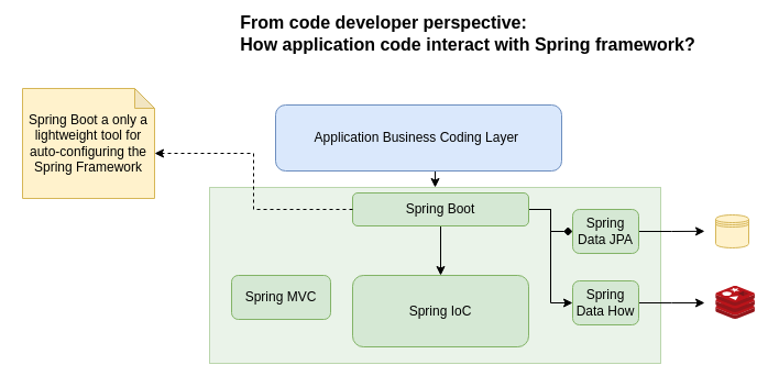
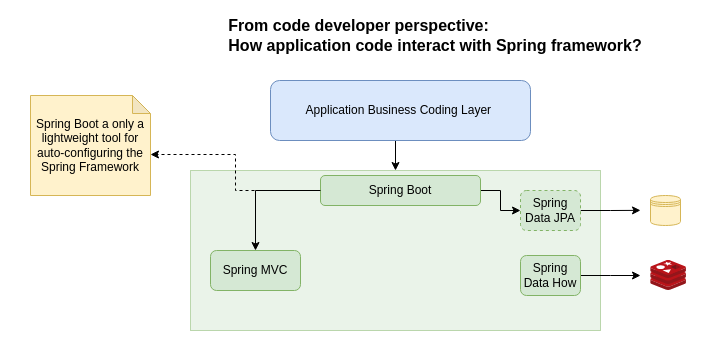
  <mxCell id="0" />
  <mxCell id="1" parent="0" />
  <mxCell id="2" value="" style="rounded=0;whiteSpace=wrap;html=1;opacity=50;fillColor=#d5e8d4;strokeColor=#82b366;" parent="1" vertex="1"><mxGeometry x="190" y="170" width="410" height="160" as="geometry" /></mxCell>
- <mxCell id="3" style="edgeStyle=orthogonalEdgeStyle;rounded=0;orthogonalLoop=1;jettySize=auto;html=1;exitX=0.5;exitY=1;exitDx=0;exitDy=0;entryX=0.5;entryY=0;entryDx=0;entryDy=0;" parent="1" source="7" target="10" edge="1"><mxGeometry relative="1" as="geometry" /></mxCell>
- <mxCell id="4" style="edgeStyle=orthogonalEdgeStyle;rounded=0;orthogonalLoop=1;jettySize=auto;html=1;exitX=1;exitY=0.5;exitDx=0;exitDy=0;entryX=0;entryY=0.5;entryDx=0;entryDy=0;endArrow=diamond;" parent="1" source="7" target="12" edge="1"><mxGeometry relative="1" as="geometry" /></mxCell>
- <mxCell id="5" style="edgeStyle=orthogonalEdgeStyle;rounded=0;orthogonalLoop=1;jettySize=auto;html=1;exitX=1;exitY=0.5;exitDx=0;exitDy=0;entryX=0;entryY=0.5;entryDx=0;entryDy=0;" parent="1" source="7" target="14" edge="1"><mxGeometry relative="1" as="geometry" /></mxCell>
+ <mxCell id="4" style="edgeStyle=orthogonalEdgeStyle;rounded=0;orthogonalLoop=1;jettySize=auto;html=1;exitX=1;exitY=0.5;exitDx=0;exitDy=0;entryX=0;entryY=0.5;entryDx=0;entryDy=0;" parent="1" source="7" target="12" edge="1"><mxGeometry relative="1" as="geometry" /></mxCell>
+ <mxCell id="6" style="edgeStyle=orthogonalEdgeStyle;rounded=0;orthogonalLoop=1;jettySize=auto;html=1;exitX=0;exitY=0.5;exitDx=0;exitDy=0;entryX=0.5;entryY=0;entryDx=0;entryDy=0;" parent="1" source="7" target="20" edge="1"><mxGeometry relative="1" as="geometry" /></mxCell>
  <mxCell id="7" value="Spring Boot" style="rounded=1;whiteSpace=wrap;html=1;fillColor=#d5e8d4;strokeColor=#82b366;" parent="1" vertex="1"><mxGeometry x="320" y="175" width="160" height="30" as="geometry" /></mxCell>
  <mxCell id="8" style="edgeStyle=orthogonalEdgeStyle;rounded=0;orthogonalLoop=1;jettySize=auto;html=1;exitX=0.5;exitY=1;exitDx=0;exitDy=0;entryX=0.5;entryY=0;entryDx=0;entryDy=0;" parent="1" source="9" target="2" edge="1"><mxGeometry relative="1" as="geometry" /></mxCell>
- <mxCell id="9" value="Application Business Coding Layer&amp;nbsp;" style="rounded=1;whiteSpace=wrap;html=1;fillColor=#dae8fc;strokeColor=#6c8ebf;" parent="1" vertex="1"><mxGeometry x="250" y="95" width="260" height="60" as="geometry" /></mxCell>
- <mxCell id="10" value="Spring IoC" style="rounded=1;whiteSpace=wrap;html=1;fillColor=#d5e8d4;strokeColor=#82b366;" parent="1" vertex="1"><mxGeometry x="320" y="250" width="160" height="65" as="geometry" /></mxCell>
+ <mxCell id="9" value="Application Business Coding Layer&amp;nbsp;" style="rounded=1;whiteSpace=wrap;html=1;fillColor=#dae8fc;strokeColor=#6c8ebf;" parent="1" vertex="1"><mxGeometry x="270" y="80" width="260" height="60" as="geometry" /></mxCell>
  <mxCell id="11" style="edgeStyle=orthogonalEdgeStyle;rounded=0;orthogonalLoop=1;jettySize=auto;html=1;exitX=1;exitY=0.5;exitDx=0;exitDy=0;" parent="1" source="12" edge="1"><mxGeometry relative="1" as="geometry"><mxPoint x="640" y="209.857" as="targetPoint" /></mxGeometry></mxCell>
- <mxCell id="12" value="Spring Data JPA" style="rounded=1;whiteSpace=wrap;html=1;fillColor=#d5e8d4;strokeColor=#82b366;" parent="1" vertex="1"><mxGeometry x="520" y="190" width="60" height="40" as="geometry" /></mxCell>
+ <mxCell id="12" value="Spring Data JPA" style="rounded=1;whiteSpace=wrap;html=1;fillColor=#d5e8d4;strokeColor=#82b366;dashed=1;" parent="1" vertex="1"><mxGeometry x="520" y="190" width="60" height="40" as="geometry" /></mxCell>
  <mxCell id="13" style="edgeStyle=orthogonalEdgeStyle;rounded=0;orthogonalLoop=1;jettySize=auto;html=1;exitX=1;exitY=0.5;exitDx=0;exitDy=0;" parent="1" source="14" edge="1"><mxGeometry relative="1" as="geometry"><mxPoint x="640" y="275" as="targetPoint" /></mxGeometry></mxCell>
  <mxCell id="14" value="Spring Data How" style="rounded=1;whiteSpace=wrap;html=1;fillColor=#d5e8d4;strokeColor=#82b366;" parent="1" vertex="1"><mxGeometry x="520" y="255" width="60" height="40" as="geometry" /></mxCell>
  <mxCell id="15" value="" style="shape=datastore;whiteSpace=wrap;html=1;fillColor=#fff2cc;strokeColor=#d6b656;" parent="1" vertex="1"><mxGeometry x="650" y="195" width="30" height="30" as="geometry" /></mxCell>
  <mxCell id="16" value="" style="image;sketch=0;aspect=fixed;html=1;points=[];align=center;fontSize=12;image=img/lib/mscae/Cache_Redis_Product.svg;" parent="1" vertex="1"><mxGeometry x="650.24" y="260" width="35.71" height="30" as="geometry" /></mxCell>
- <mxCell id="17" value="&lt;div style=&quot;text-align: left;&quot;&gt;&lt;b style=&quot;background-color: initial;&quot;&gt;&lt;font style=&quot;font-size: 16px;&quot;&gt;From code developer perspective:&lt;/font&gt;&lt;/b&gt;&lt;/div&gt;&lt;div style=&quot;text-align: left;&quot;&gt;&lt;b&gt;&lt;font style=&quot;font-size: 16px;&quot;&gt;How application code interact with Spring framework?&lt;/font&gt;&lt;/b&gt;&lt;/div&gt;" style="text;html=1;align=center;verticalAlign=middle;whiteSpace=wrap;rounded=0;" parent="1" vertex="1"><mxGeometry x="200" y="15" width="450" height="30" as="geometry" /></mxCell>
- <mxCell id="18" value="Spring Boot a only a lightweight tool for auto-configuring the Spring Framework" style="shape=note;whiteSpace=wrap;html=1;backgroundOutline=1;darkOpacity=0.05;fillColor=#fff2cc;strokeColor=#d6b656;size=18;" parent="1" vertex="1"><mxGeometry x="20" y="80" width="120" height="100" as="geometry" /></mxCell>
+ <mxCell id="17" value="&lt;div style=&quot;text-align: left;&quot;&gt;&lt;b style=&quot;background-color: initial;&quot;&gt;&lt;font style=&quot;font-size: 16px;&quot;&gt;From code developer perspective:&lt;/font&gt;&lt;/b&gt;&lt;/div&gt;&lt;div style=&quot;text-align: left;&quot;&gt;&lt;b&gt;&lt;font style=&quot;font-size: 16px;&quot;&gt;How application code interact with Spring framework?&lt;/font&gt;&lt;/b&gt;&lt;/div&gt;" style="text;html=1;align=center;verticalAlign=middle;whiteSpace=wrap;rounded=0;" parent="1" vertex="1"><mxGeometry x="210" y="20" width="450" height="30" as="geometry" /></mxCell>
+ <mxCell id="18" value="Spring Boot a only a lightweight tool for auto-configuring the Spring Framework" style="shape=note;whiteSpace=wrap;html=1;backgroundOutline=1;darkOpacity=0.05;fillColor=#fff2cc;strokeColor=#d6b656;size=18;" parent="1" vertex="1"><mxGeometry x="30" y="95" width="120" height="100" as="geometry" /></mxCell>
  <mxCell id="19" style="edgeStyle=orthogonalEdgeStyle;rounded=0;orthogonalLoop=1;jettySize=auto;html=1;exitX=0;exitY=0.5;exitDx=0;exitDy=0;entryX=0;entryY=0;entryDx=120;entryDy=59;entryPerimeter=0;dashed=1;" parent="1" source="7" target="18" edge="1"><mxGeometry relative="1" as="geometry" /></mxCell>
  <mxCell id="20" value="Spring MVC" style="rounded=1;whiteSpace=wrap;html=1;fillColor=#d5e8d4;strokeColor=#82b366;" parent="1" vertex="1"><mxGeometry x="210" y="250" width="90" height="40" as="geometry" /></mxCell>
